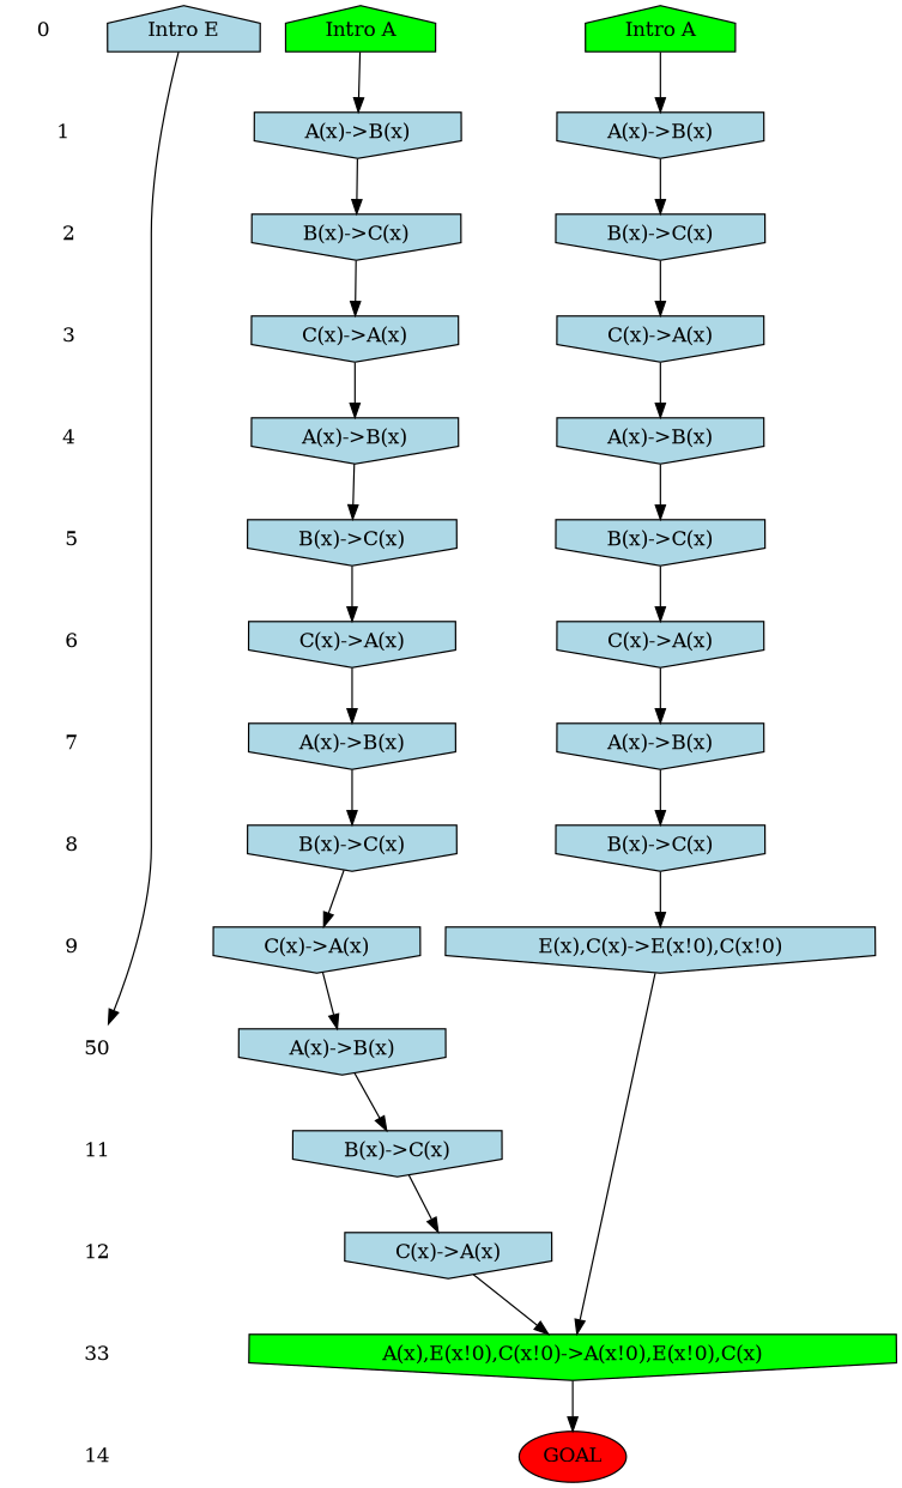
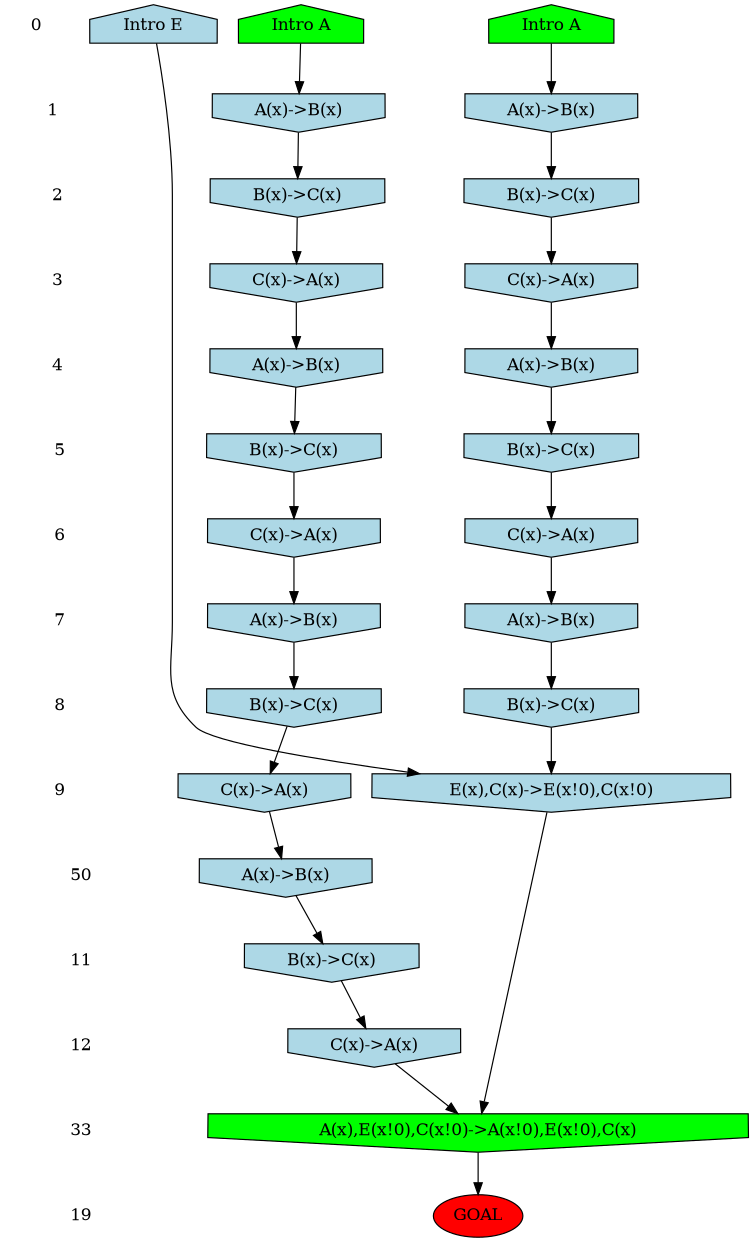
  digraph {
    ranksep=.5
    node [shape=invhouse fillcolor=lightblue style=filled]
    0 [shape=plaintext fillcolor="" style=""]
    n2 [fillcolor=green label="Intro A" shape=house]
    n3 [fillcolor=green label="Intro A" shape=house]
    n4 [label="Intro E" shape=house]
    1 [shape=plaintext fillcolor="" style=""]
    n6 [label="A(x)->B(x)"]
    n7 [label="A(x)->B(x)"]
    2 [shape=plaintext fillcolor="" style=""]
    n9 [label="B(x)->C(x)"]
    n10 [label="B(x)->C(x)"]
    3 [shape=plaintext fillcolor="" style=""]
    n12 [label="C(x)->A(x)"]
    n13 [label="C(x)->A(x)"]
    4 [shape=plaintext fillcolor="" style=""]
    n15 [label="A(x)->B(x)"]
    n16 [label="A(x)->B(x)"]
    5 [shape=plaintext fillcolor="" style=""]
    n18 [label="B(x)->C(x)"]
    n19 [label="B(x)->C(x)"]
    6 [shape=plaintext fillcolor="" style=""]
    n21 [label="C(x)->A(x)"]
    n22 [label="C(x)->A(x)"]
    7 [shape=plaintext fillcolor="" style=""]
    n24 [label="A(x)->B(x)"]
    n25 [label="A(x)->B(x)"]
    8 [shape=plaintext fillcolor="" style=""]
    n27 [label="B(x)->C(x)"]
    n28 [label="B(x)->C(x)"]
    9 [shape=plaintext fillcolor="" style=""]
    n30 [label="C(x)->A(x)"]
    n31 [label="E(x),C(x)->E(x!0),C(x!0)"]
    n32 [label=50 shape=plaintext fillcolor="" style=""]
    n33 [label="A(x)->B(x)"]
    11 [shape=plaintext fillcolor="" style=""]
    n35 [label="B(x)->C(x)"]
    12 [shape=plaintext fillcolor="" style=""]
    n37 [label="C(x)->A(x)"]
    n38 [label=33 shape=plaintext fillcolor="" style=""]
    n39 [fillcolor=green label="A(x),E(x!0),C(x!0)->A(x!0),E(x!0),C(x)"]
-   14 [shape=plaintext fillcolor="" style=""]
+   14 [shape=plaintext label=19 fillcolor="" style=""]
    n41 [fillcolor=red label=GOAL shape=""]
    subgraph sub_1 {
      rank=same
      0
      n2
      n3
      n4
    }
    subgraph sub_2 {
      rank=same
      1
      n6
      n7
    }
    subgraph sub_3 {
      rank=same
      2
      n9
      n10
    }
    subgraph sub_4 {
      rank=same
      3
      n12
      n13
    }
    subgraph sub_5 {
      rank=same
      4
      n15
      n16
    }
    subgraph sub_6 {
      rank=same
      5
      n18
      n19
    }
    subgraph sub_7 {
      rank=same
      6
      n21
      n22
    }
    subgraph sub_8 {
      rank=same
      7
      n24
      n25
    }
    subgraph sub_9 {
      rank=same
      8
      n27
      n28
    }
    subgraph sub_10 {
      rank=same
      9
      n30
      n31
    }
    subgraph sub_11 {
      rank=same
      n32
      n33
    }
    subgraph sub_12 {
      rank=same
      11
      n35
    }
    subgraph sub_13 {
      rank=same
      12
      n37
    }
    subgraph sub_14 {
      rank=same
      n38
      n39
    }
    subgraph sub_15 {
      rank=same
      14
      n41
    }
    0 -> 1 [style=invis]
    n2 -> n7
    n3 -> n6
-   n4 -> n32
+   n4 -> n31
    1 -> 2 [style=invis]
    n6 -> n10
    n7 -> n9
    2 -> 3 [style=invis]
    n9 -> n13
    n10 -> n12
    3 -> 4 [style=invis]
    n12 -> n15
    n13 -> n16
    4 -> 5 [style=invis]
    n15 -> n18
    n16 -> n19
    5 -> 6 [style=invis]
    n18 -> n21
    n19 -> n22
    6 -> 7 [style=invis]
    n21 -> n24
    n22 -> n25
    7 -> 8 [style=invis]
    n24 -> n27
    n25 -> n28
    8 -> 9 [style=invis]
    n27 -> n30
    n28 -> n31
    9 -> n32 [style=invis]
    n30 -> n33
    n31 -> n39
    n32 -> 11 [style=invis]
    n33 -> n35
    11 -> 12 [style=invis]
    n35 -> n37
    12 -> n38 [style=invis]
    n37 -> n39
    n38 -> 14 [style=invis]
    n39 -> n41
  }
